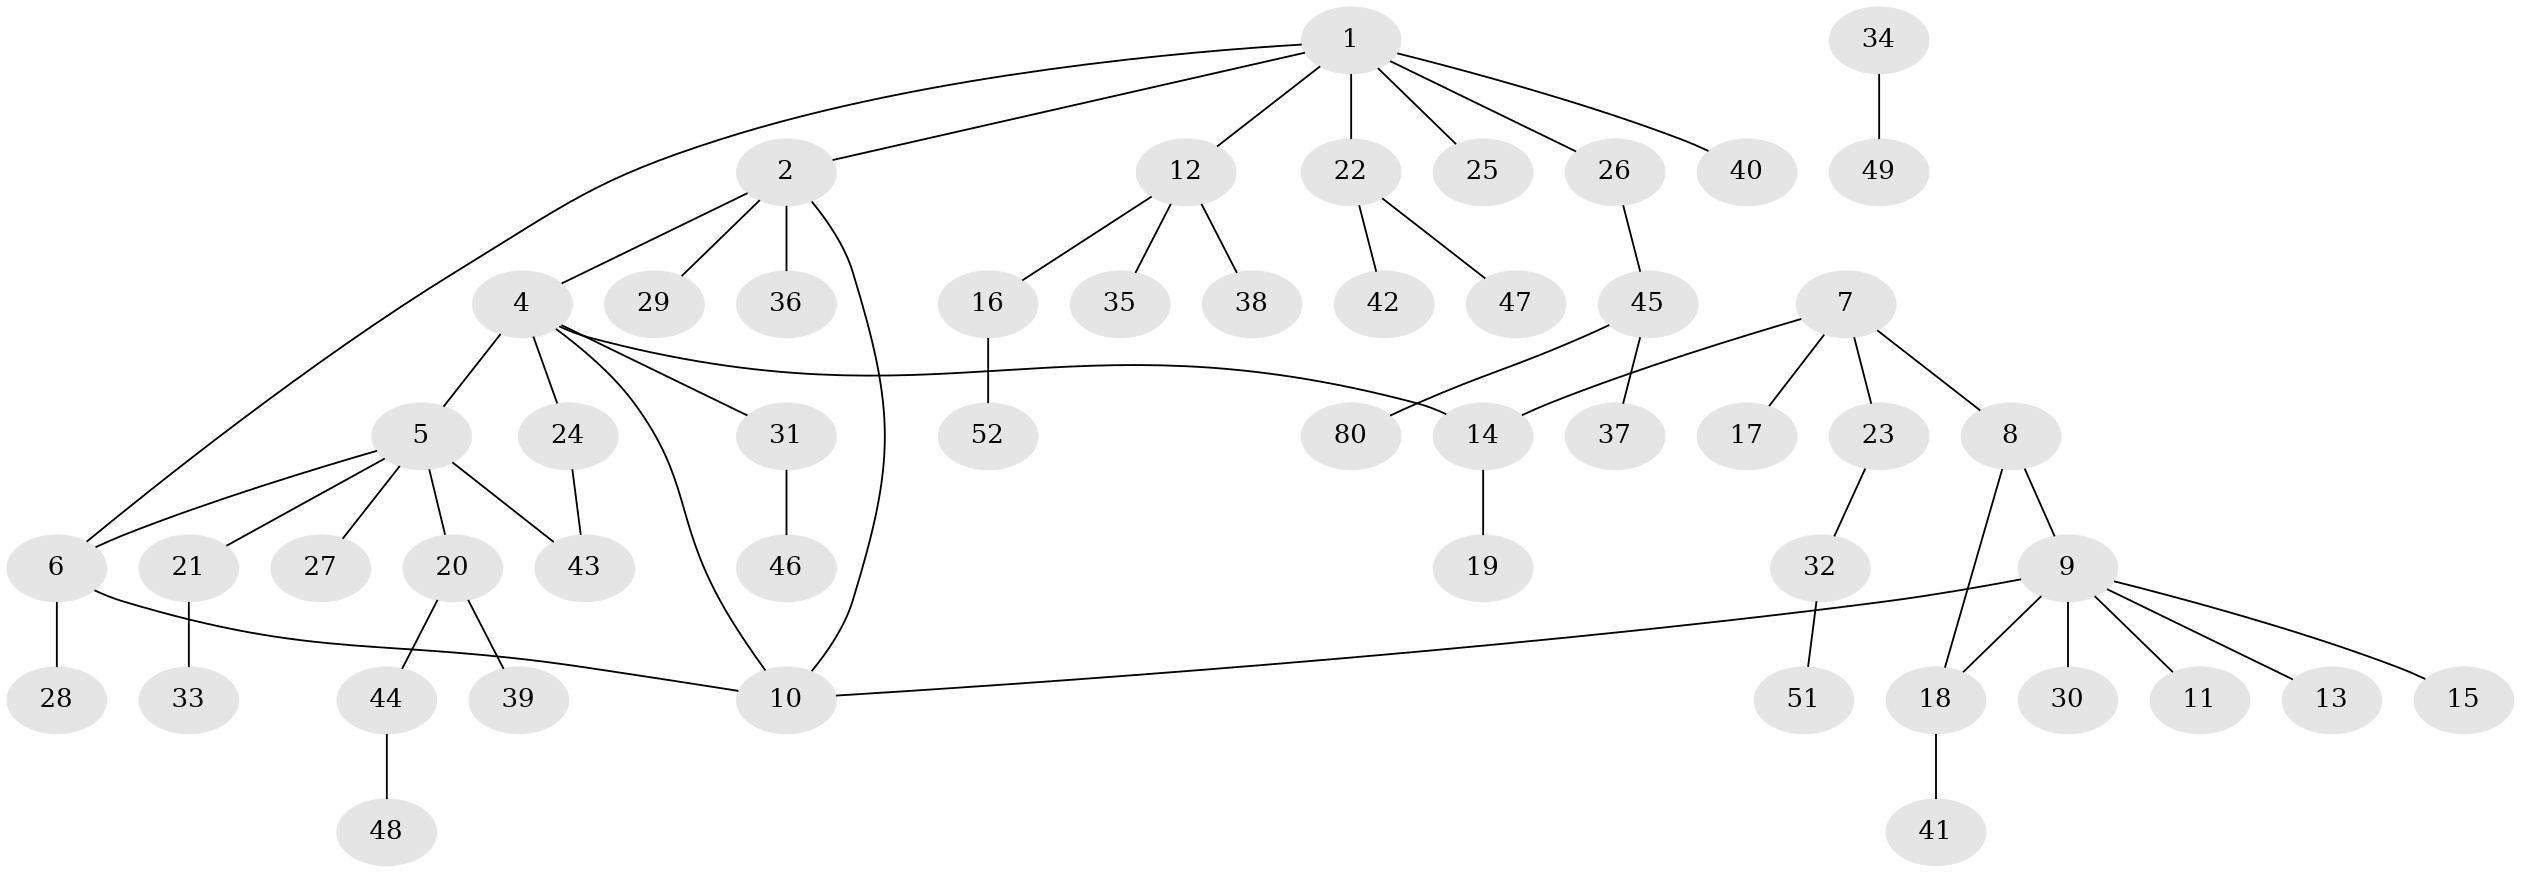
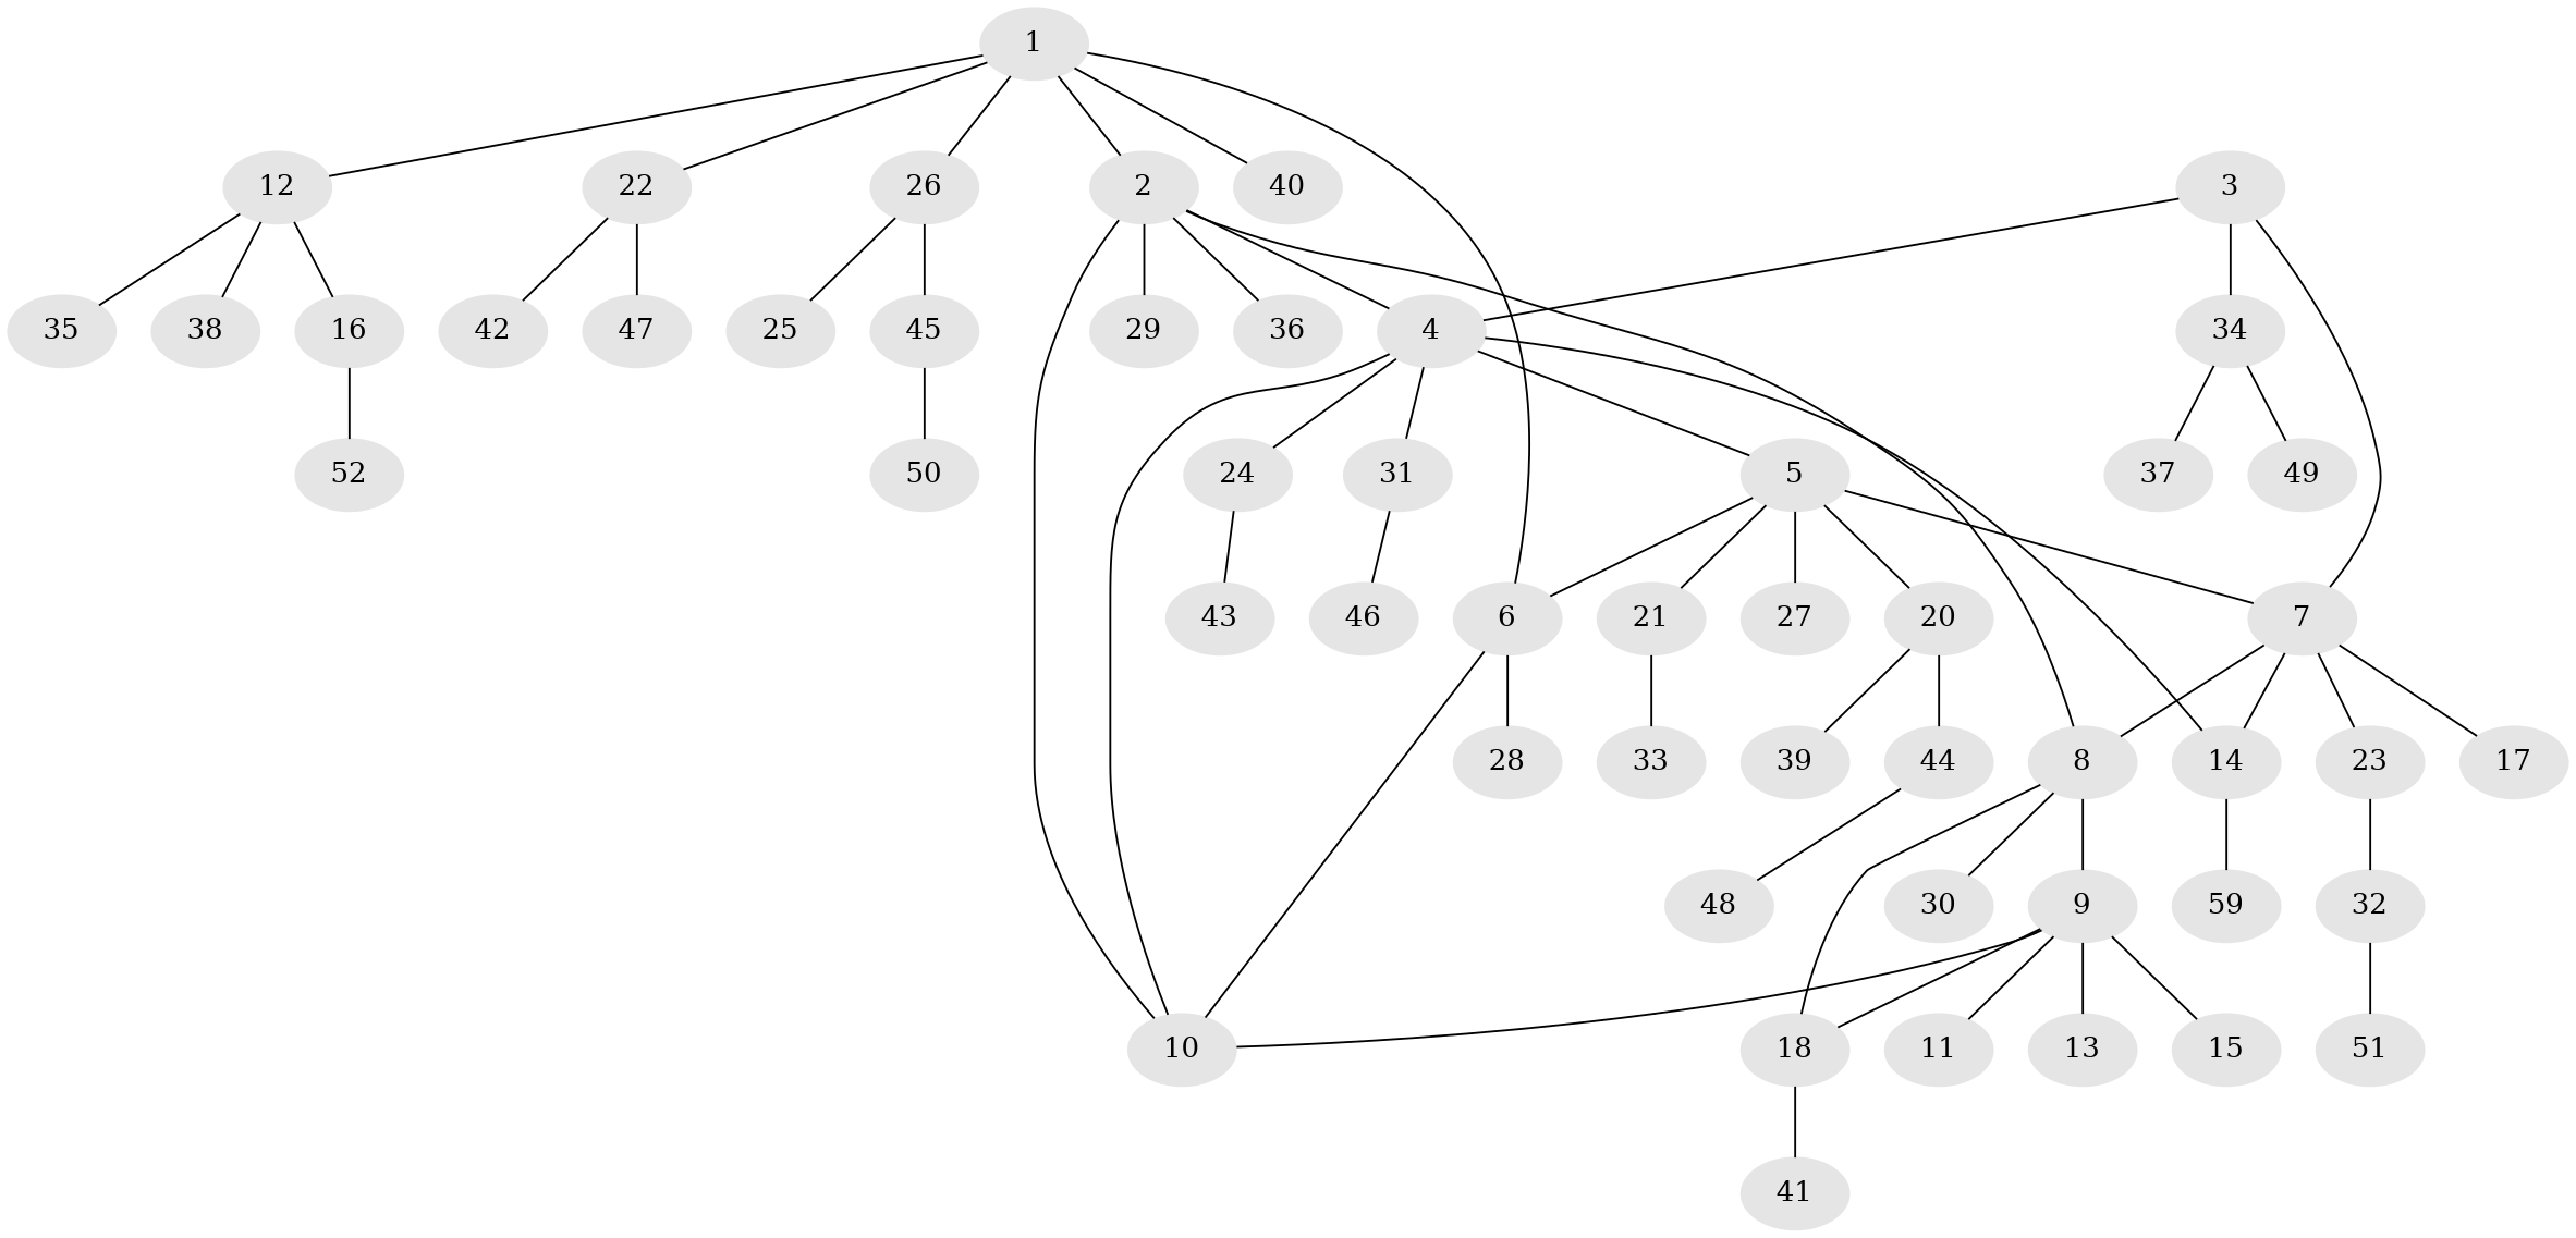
  graph {
    node [color=gray90 style=filled]
    1
    2
    6
    12
    22
    25
    26
    40
    4
    8
    10
    29
    36
    28
    16
    35
    38
    42
    47
    45
    5
    14
    24
    31
    9
    18
+   3
    7
    34
    17
    23
    37
    49
    20
    21
    27
-   19
+   19 [label=59]
    43
    46
    39
    44
    33
    32
    11
    13
    15
    30
    41
    52
    48
    51
-   50 [label=80]
+   50
    1 -- 2
    1 -- 6
    1 -- 12
    1 -- 22
-   1 -- 25
+   26 -- 25
    1 -- 26
    1 -- 40
    2 -- 4
+   2 -- 8
    2 -- 10
    2 -- 29
    2 -- 36
    6 -- 10
    6 -- 28
    12 -- 16
    12 -- 35
    12 -- 38
    22 -- 42
    22 -- 47
    26 -- 45
    4 -- 10
    4 -- 5
    4 -- 14
    4 -- 24
    4 -- 31
    8 -- 9
    8 -- 18
    16 -- 52
    45 -- 50
    5 -- 6
-   5 -- 43
+   5 -- 7
    5 -- 20
    5 -- 21
    5 -- 27
    14 -- 19
    24 -- 43
    31 -- 46
    9 -- 10
    9 -- 18
    9 -- 11
    9 -- 13
    9 -- 15
-   9 -- 30
+   8 -- 30
    18 -- 41
+   3 -- 4
+   3 -- 7
+   3 -- 34
    7 -- 8
    7 -- 14
    7 -- 17
    7 -- 23
-   45 -- 37
+   34 -- 37
    34 -- 49
    23 -- 32
    20 -- 39
    20 -- 44
    21 -- 33
    44 -- 48
    32 -- 51
  }
